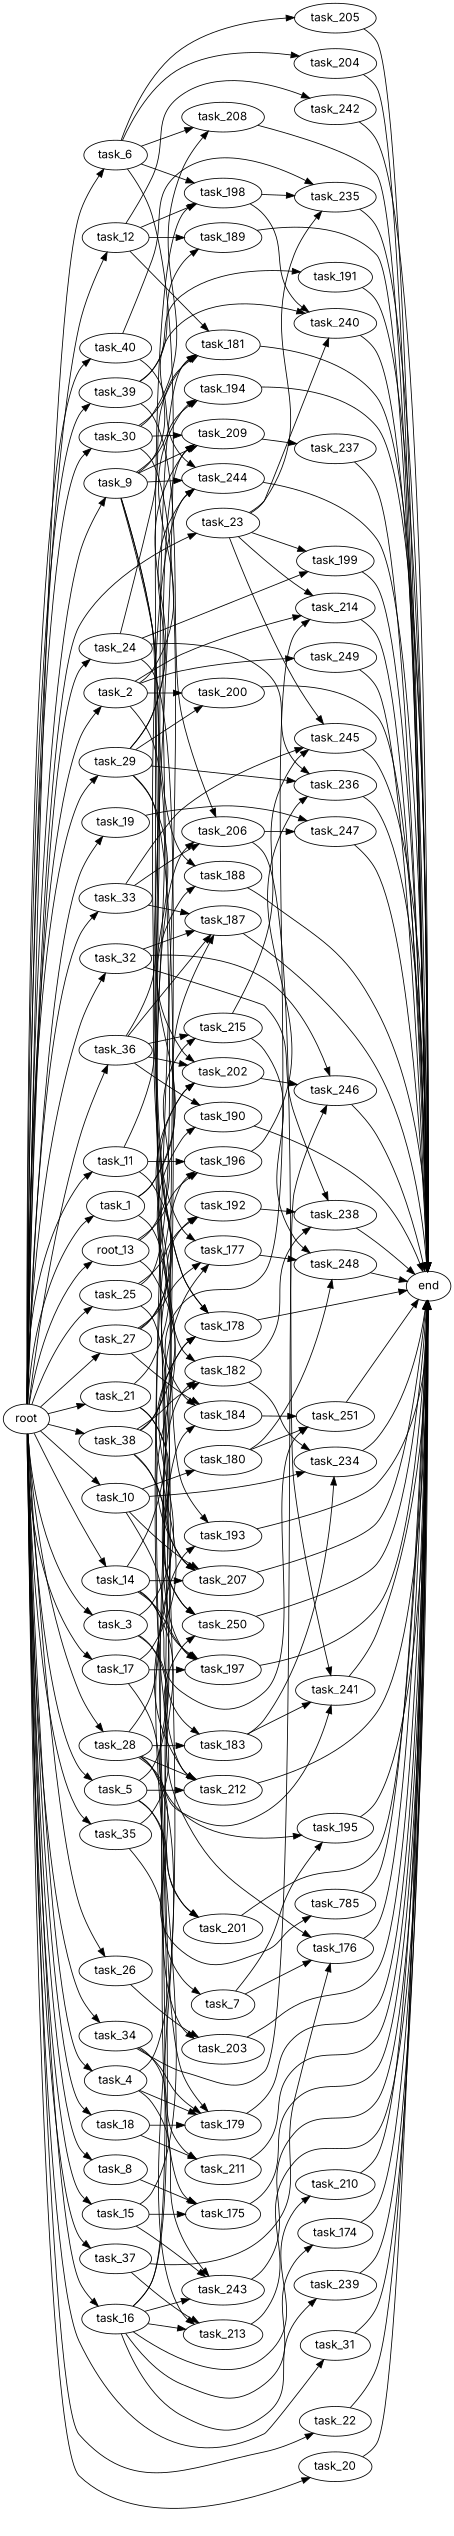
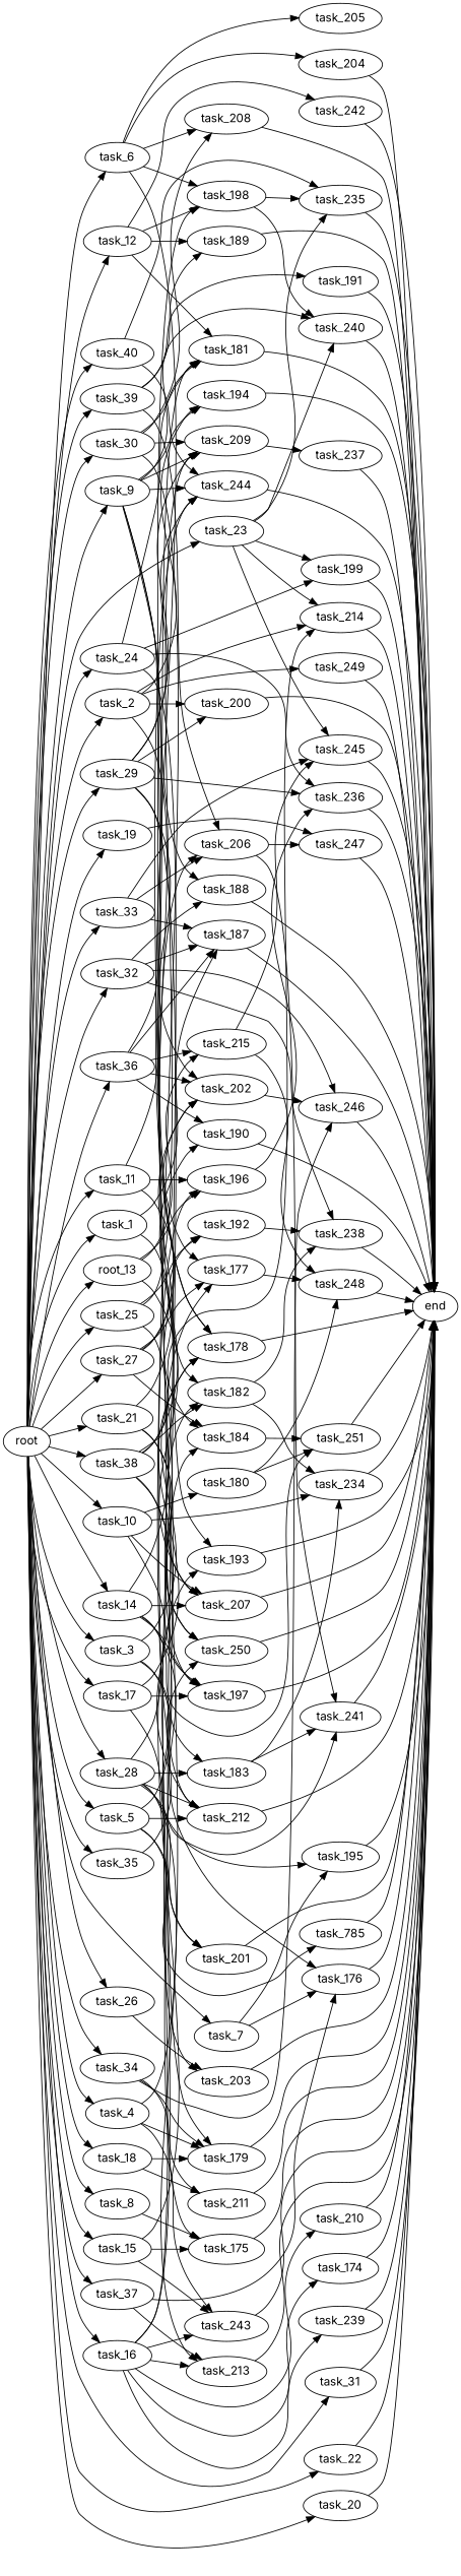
  digraph {
    fontname=Inter
    rankdir=LR
    node [fontname=Inter]
    edge [fontname=Inter]
    task_208
    end
    task_9
    task_182
    task_188
    task_240
    task_209
    task_244
    task_194
    task_178
    task_238
    task_234
    task_237
    task_191
    task_247
    task_27
    task_177
    task_192
    task_202
    task_184
    task_248
    task_246
    task_251
    task_4
    task_179
    task_243
    task_206
    task_241
    task_2
    task_249
    task_200
    task_214
    n33 [label=root_13]
    task_207
    task_196
    task_215
    task_236
    task_245
    task_6
    task_205
    task_198
    task_204
    task_235
    task_32
    task_187
    task_175
    task_189
    task_33
    task_183
    task_31
    task_36
    task_190
    task_181
    task_16
    task_174
    task_239
    task_210
    task_213
    n59 [label=task_785]
    task_40
    task_15
    task_193
    task_10
    task_180
    task_197
    task_29
    task_250
    task_199
    task_26
    task_203
    task_201
    task_18
    task_211
    task_12
    task_242
    task_14
    task_176
    task_25
    task_21
    task_37
    task_23
    root
    task_5
    task_11
    task_3
    task_19
    task_39
    task_22
    task_28
    task_7
    task_34
    task_17
    task_20
    task_1
    task_35
    task_30
    task_38
    task_24
    task_8
    task_212
    task_195
    task_208 -> end
    task_9 -> task_182
    task_9 -> task_188
    task_9 -> task_240
    task_9 -> task_209
    task_9 -> task_244
    task_9 -> task_194
    task_9 -> task_178
    task_182 -> task_238
    task_182 -> task_234
    task_188 -> end
    task_240 -> end
    task_209 -> task_237
    task_244 -> end
    task_194 -> end
    task_178 -> end
    task_238 -> end
    task_234 -> end
    task_237 -> end
    task_191 -> end
    task_247 -> end
    task_27 -> task_177
    task_27 -> task_192
    task_27 -> task_202
    task_27 -> task_184
    task_177 -> task_248
    task_192 -> task_238
    task_202 -> task_246
    task_184 -> task_251
    task_248 -> end
    task_246 -> end
    task_251 -> end
    task_4 -> task_179
    task_4 -> task_243
    task_4 -> task_206
    task_179 -> end
    task_243 -> end
    task_206 -> task_247
    task_206 -> task_241
    task_241 -> end
    task_2 -> task_194
    task_2 -> task_177
    task_2 -> task_249
    task_2 -> task_200
    task_2 -> task_214
    task_249 -> end
    task_200 -> end
    task_214 -> end
    n33 -> task_207
    n33 -> task_196
    n33 -> task_215
    task_207 -> end
    task_196 -> task_236
    task_215 -> task_248
    task_215 -> task_245
    task_236 -> end
    task_245 -> end
    task_6 -> task_208
    task_6 -> task_178
    task_6 -> task_205
    task_6 -> task_198
    task_6 -> task_204
-   task_205 -> end
    task_198 -> task_240
    task_198 -> task_235
    task_204 -> end
    task_235 -> end
    task_32 -> task_238
    task_32 -> task_246
    task_32 -> task_187
    task_187 -> end
    task_175 -> end
    task_189 -> end
    task_33 -> task_206
    task_33 -> task_245
    task_33 -> task_187
    task_183 -> task_234
    task_183 -> task_241
    task_31 -> end
    task_36 -> task_202
    task_36 -> task_215
    task_36 -> task_187
    task_36 -> task_190
    task_36 -> task_181
    task_190 -> end
    task_181 -> end
    task_16 -> task_184
    task_16 -> task_243
    task_16 -> task_196
    task_16 -> task_174
    task_16 -> task_239
    task_16 -> task_210
    task_16 -> task_213
    task_174 -> end
    task_239 -> end
    task_210 -> end
    task_213 -> end
    n59 -> end
    task_40 -> task_244
    task_40 -> task_235
    task_15 -> task_243
    task_15 -> task_175
    task_15 -> task_193
    task_193 -> end
    task_10 -> task_234
    task_10 -> task_207
    task_10 -> task_180
    task_10 -> task_197
    task_180 -> task_248
    task_180 -> task_251
    task_197 -> end
    task_29 -> task_209
    task_29 -> task_244
    task_29 -> task_202
    task_29 -> task_179
    task_29 -> task_200
    task_29 -> task_236
    task_250 -> end
    task_199 -> end
    task_26 -> task_203
    task_203 -> end
    task_201 -> end
    task_18 -> task_179
    task_18 -> task_211
    task_211 -> end
    task_12 -> task_198
    task_12 -> task_189
    task_12 -> task_181
    task_12 -> task_242
    task_242 -> end
    task_14 -> task_177
    task_14 -> task_251
    task_14 -> task_207
    task_14 -> task_197
    task_14 -> task_176
    task_176 -> end
    task_25 -> task_209
    task_25 -> task_192
    task_25 -> task_175
    task_21 -> task_202
    task_21 -> task_207
    task_21 -> task_250
    task_37 -> task_213
    task_37 -> task_176
    task_23 -> task_240
    task_23 -> task_214
    task_23 -> task_245
    task_23 -> task_235
    task_23 -> task_199
    root -> task_9
    root -> task_27
    root -> task_4
    root -> task_2
    root -> n33
    root -> task_6
    root -> task_32
    root -> task_33
    root -> task_31
    root -> task_36
    root -> task_16
    root -> task_40
    root -> task_15
    root -> task_10
    root -> task_29
    root -> task_26
    root -> task_18
    root -> task_12
    root -> task_14
    root -> task_25
    root -> task_21
    root -> task_37
    root -> task_23
    root -> task_5
    root -> task_11
    root -> task_3
    root -> task_19
    root -> task_39
    root -> task_22
    root -> task_28
-   task_35 -> task_7
+   root -> task_7
    root -> task_34
    root -> task_17
    root -> task_20
    root -> task_1
    root -> task_35
    root -> task_30
    root -> task_38
    root -> task_24
    root -> task_8
    task_5 -> task_182
    task_5 -> n59
    task_5 -> task_201
    task_5 -> task_212
    task_11 -> task_184
    task_11 -> task_196
    task_11 -> task_198
    task_3 -> task_178
    task_3 -> task_183
    task_3 -> task_195
    task_19 -> task_247
    task_39 -> task_191
    task_39 -> task_206
    task_39 -> task_189
    task_22 -> end
    task_28 -> task_244
    task_28 -> task_241
    task_28 -> task_183
    task_28 -> task_213
    task_28 -> task_201
    task_28 -> task_212
    task_7 -> task_176
    task_7 -> task_195
    task_34 -> task_246
    task_34 -> task_179
    task_34 -> task_211
    task_17 -> task_178
    task_17 -> task_197
    task_17 -> task_203
    task_20 -> end
-   task_1 -> task_188
+   task_32 -> task_188
    task_1 -> task_187
    task_1 -> task_197
    task_35 -> task_250
    task_30 -> task_208
    task_30 -> task_209
    task_30 -> task_181
    task_30 -> task_212
    task_38 -> task_182
    task_38 -> task_214
    task_38 -> task_190
    task_38 -> task_250
    task_38 -> task_212
    task_24 -> task_236
    task_24 -> task_181
    task_24 -> task_193
    task_24 -> task_199
    task_8 -> task_175
    task_212 -> end
    task_195 -> end
  }
